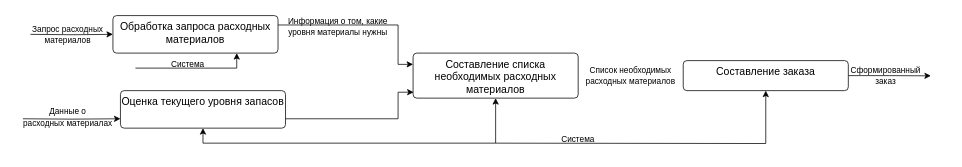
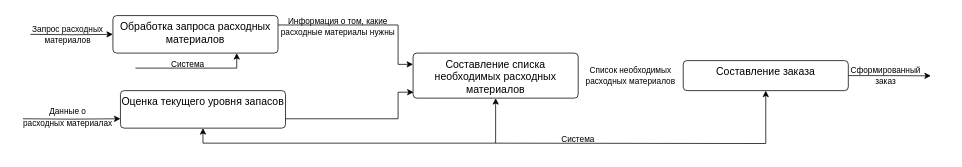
  <mxCell id="0" />
  <mxCell id="1" parent="0" />
  <mxCell id="2" style="edgeStyle=orthogonalEdgeStyle;rounded=0;orthogonalLoop=1;jettySize=auto;html=1;exitX=0;exitY=0.5;exitDx=0;exitDy=0;entryX=0;entryY=0.5;entryDx=0;entryDy=0;" edge="1" parent="1" target="5"><mxGeometry relative="1" as="geometry"><mxPoint x="40" y="45" as="sourcePoint" /></mxGeometry></mxCell>
  <mxCell id="3" style="edgeStyle=orthogonalEdgeStyle;rounded=0;orthogonalLoop=1;jettySize=auto;html=1;exitX=1;exitY=0.25;exitDx=0;exitDy=0;entryX=0;entryY=0.25;entryDx=0;entryDy=0;" edge="1" parent="1" source="5" target="11"><mxGeometry relative="1" as="geometry"><Array as="points"><mxPoint x="530" y="33" /><mxPoint x="530" y="85" /></Array></mxGeometry></mxCell>
  <mxCell id="4" style="edgeStyle=orthogonalEdgeStyle;rounded=0;orthogonalLoop=1;jettySize=auto;html=1;entryX=0.75;entryY=1;entryDx=0;entryDy=0;" edge="1" parent="1" target="5"><mxGeometry relative="1" as="geometry"><mxPoint x="180" y="90" as="sourcePoint" /><Array as="points"><mxPoint x="315" y="90" /></Array></mxGeometry></mxCell>
  <mxCell id="5" value="&lt;span style=&quot;font-size: 14px;&quot;&gt;Обработка запроса расходных материалов&lt;br&gt;&lt;/span&gt;" style="html=1;align=center;verticalAlign=top;rounded=1;absoluteArcSize=1;arcSize=10;dashed=0;whiteSpace=wrap;" parent="1" vertex="1"><mxGeometry x="150" y="20" width="220" height="50" as="geometry" /></mxCell>
  <mxCell id="6" value="&lt;font style=&quot;font-size: 11px;&quot;&gt;Запрос расходных материалов&lt;/font&gt;" style="text;html=1;strokeColor=none;fillColor=none;align=center;verticalAlign=middle;whiteSpace=wrap;rounded=0;" vertex="1" parent="1"><mxGeometry x="20" y="30" width="140" height="30" as="geometry" /></mxCell>
  <mxCell id="7" style="edgeStyle=orthogonalEdgeStyle;rounded=0;orthogonalLoop=1;jettySize=auto;html=1;exitX=0;exitY=0.75;exitDx=0;exitDy=0;entryX=0;entryY=0.75;entryDx=0;entryDy=0;" edge="1" parent="1" target="9"><mxGeometry relative="1" as="geometry"><mxPoint x="30" y="157.5" as="sourcePoint" /></mxGeometry></mxCell>
  <mxCell id="8" style="edgeStyle=orthogonalEdgeStyle;rounded=0;orthogonalLoop=1;jettySize=auto;html=1;exitX=0.5;exitY=1;exitDx=0;exitDy=0;entryX=0.5;entryY=1;entryDx=0;entryDy=0;startArrow=classic;startFill=1;" edge="1" parent="1" source="9" target="11"><mxGeometry relative="1" as="geometry" /></mxCell>
  <mxCell id="9" value="&lt;span style=&quot;font-size: 14px;&quot;&gt;Оценка текущего уровня запасов&lt;br&gt;&lt;/span&gt;" style="html=1;align=center;verticalAlign=top;rounded=1;absoluteArcSize=1;arcSize=10;dashed=0;whiteSpace=wrap;" vertex="1" parent="1"><mxGeometry x="160" y="120" width="220" height="50" as="geometry" /></mxCell>
  <mxCell id="10" value="&lt;font style=&quot;font-size: 11px;&quot;&gt;Данные о&lt;br&gt;расходных материалах&lt;br&gt;&lt;/font&gt;" style="text;html=1;strokeColor=none;fillColor=none;align=center;verticalAlign=middle;whiteSpace=wrap;rounded=0;" vertex="1" parent="1"><mxGeometry x="20" y="140" width="140" height="30" as="geometry" /></mxCell>
  <mxCell id="11" value="&lt;span style=&quot;font-size: 14px;&quot;&gt;Составление списка необходимых расходных материалов&lt;br&gt;&lt;/span&gt;" style="html=1;align=center;verticalAlign=top;rounded=1;absoluteArcSize=1;arcSize=10;dashed=0;whiteSpace=wrap;" vertex="1" parent="1"><mxGeometry x="550" y="70" width="220" height="60" as="geometry" /></mxCell>
  <mxCell id="12" style="edgeStyle=orthogonalEdgeStyle;rounded=0;orthogonalLoop=1;jettySize=auto;html=1;exitX=1;exitY=0.75;exitDx=0;exitDy=0;entryX=0.003;entryY=0.868;entryDx=0;entryDy=0;entryPerimeter=0;" edge="1" parent="1" source="9" target="11"><mxGeometry relative="1" as="geometry"><Array as="points"><mxPoint x="530" y="158" /><mxPoint x="530" y="122" /></Array></mxGeometry></mxCell>
- <mxCell id="13" value="&lt;font style=&quot;font-size: 11px;&quot;&gt;Информация о том, какие уровня материалы нужны&lt;br&gt;&lt;/font&gt;" style="text;html=1;strokeColor=none;fillColor=none;align=center;verticalAlign=middle;whiteSpace=wrap;rounded=0;" vertex="1" parent="1"><mxGeometry x="370" y="20" width="160" height="30" as="geometry" /></mxCell>
+ <mxCell id="13" value="&lt;font style=&quot;font-size: 11px;&quot;&gt;Информация о том, какие расходные материалы нужны&lt;br&gt;&lt;/font&gt;" style="text;html=1;strokeColor=none;fillColor=none;align=center;verticalAlign=middle;whiteSpace=wrap;rounded=0;" vertex="1" parent="1"><mxGeometry x="370" y="20" width="160" height="30" as="geometry" /></mxCell>
  <mxCell id="14" style="edgeStyle=orthogonalEdgeStyle;rounded=0;orthogonalLoop=1;jettySize=auto;html=1;exitX=1;exitY=0.5;exitDx=0;exitDy=0;" edge="1" parent="1" source="16"><mxGeometry relative="1" as="geometry"><mxPoint x="1240" y="100.31" as="targetPoint" /></mxGeometry></mxCell>
  <mxCell id="15" style="edgeStyle=orthogonalEdgeStyle;rounded=0;orthogonalLoop=1;jettySize=auto;html=1;exitX=0.5;exitY=1;exitDx=0;exitDy=0;entryX=0.5;entryY=1;entryDx=0;entryDy=0;" edge="1" parent="1" target="16"><mxGeometry relative="1" as="geometry"><mxPoint x="660" y="190" as="sourcePoint" /></mxGeometry></mxCell>
  <mxCell id="16" value="&lt;span style=&quot;font-size: 14px;&quot;&gt;Составление заказа&lt;br&gt;&lt;/span&gt;" style="html=1;align=center;verticalAlign=top;rounded=1;absoluteArcSize=1;arcSize=10;dashed=0;whiteSpace=wrap;" vertex="1" parent="1"><mxGeometry x="910" y="80" width="220" height="40" as="geometry" /></mxCell>
  <mxCell id="17" value="&lt;font style=&quot;font-size: 11px;&quot;&gt;Список необходимых&lt;br&gt;расходных материалов&lt;br&gt;&lt;/font&gt;" style="text;html=1;strokeColor=none;fillColor=none;align=center;verticalAlign=middle;whiteSpace=wrap;rounded=0;" vertex="1" parent="1"><mxGeometry x="760" y="85" width="160" height="30" as="geometry" /></mxCell>
  <mxCell id="18" value="&lt;font style=&quot;font-size: 11px;&quot;&gt;Сформированный&lt;br&gt;заказ&lt;br&gt;&lt;/font&gt;" style="text;html=1;strokeColor=none;fillColor=none;align=center;verticalAlign=middle;whiteSpace=wrap;rounded=0;" vertex="1" parent="1"><mxGeometry x="1100" y="85" width="160" height="30" as="geometry" /></mxCell>
  <mxCell id="19" value="&lt;font style=&quot;font-size: 11px;&quot;&gt;Система&lt;br&gt;&lt;/font&gt;" style="text;html=1;strokeColor=none;fillColor=none;align=center;verticalAlign=middle;whiteSpace=wrap;rounded=0;" vertex="1" parent="1"><mxGeometry x="720" y="170" width="100" height="30" as="geometry" /></mxCell>
  <mxCell id="20" value="&lt;font style=&quot;font-size: 11px;&quot;&gt;Система&lt;br&gt;&lt;/font&gt;" style="text;html=1;strokeColor=none;fillColor=none;align=center;verticalAlign=middle;whiteSpace=wrap;rounded=0;" vertex="1" parent="1"><mxGeometry x="200" y="70" width="100" height="30" as="geometry" /></mxCell>
